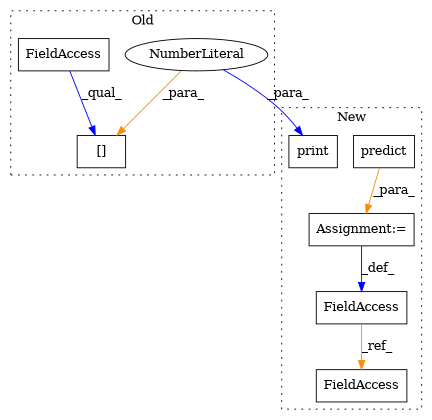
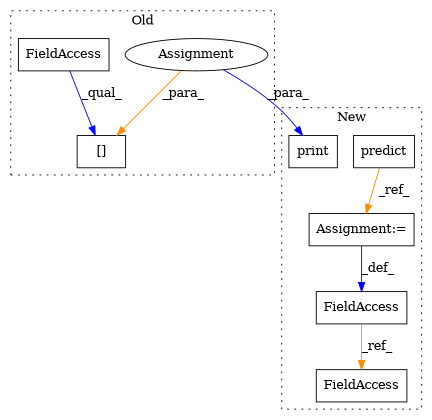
  digraph {
    node [a=22 l=1 shape=box]
    edge [color=darkorange]
    n1 [a=32 l="8,1" label=predict s="13889,13903"]
    n2 [a=7 label="Assignment:=" s=13877]
    n3 [a=32 l="6,1" label=print s="14121,14293"]
    n4 [l=23 label=FieldAccess s=13854]
    n5 [l=23 label=FieldAccess s=14261]
    n6 [a=2 l="13,1" label="[]" s="14640,14654"]
-   n7 [a=34 label=NumberLiteral s=14653 shape=ellipse]
+   n7 [a=34 label=Assignment s=14653 shape=ellipse]
    n8 [l=12 label=FieldAccess s=14640]
    subgraph cluster_1 {
      label=New
      style=dotted
      n1
      n2
      n3
      n4
      n5
    }
    subgraph cluster_2 {
      label=Old
      style=dotted
      n6
      n7
      n8
    }
-   n1 -> n2 [label=_para_]
+   n1 -> n2 [label=_ref_]
    n2 -> n4 [color=blue label=_def_]
    n4 -> n5 [label=_ref_]
    n7 -> n3 [color=blue label=_para_]
    n7 -> n6 [label=_para_]
    n8 -> n6 [color=blue label=_qual_]
  }
